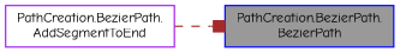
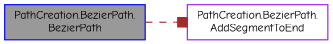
  digraph {
    rankdir=LR
    fontname="Comic Neue"
    node [fontname="Comic Neue" fontsize=10 shape=box style=filled]
    n1 [color=blue fillcolor=grey60 fontcolor=black height=0.2 label="PathCreation.BezierPath.\lBezierPath" width=0.4]
    n2 [color=purple fillcolor=white height=0.2 label="PathCreation.BezierPath.\lAddSegmentToEnd" width=0.4]
-   n2 -> n1 [color=brown fontname="Comic Neue" fontsize=10 labelfontname=Helvetica labelfontsize=10 style=dashed arrowhead=box]
+   n1 -> n2 [color=brown fontname="Comic Neue" fontsize=10 labelfontname=Helvetica labelfontsize=10 style=dashed arrowhead=box]
  }
